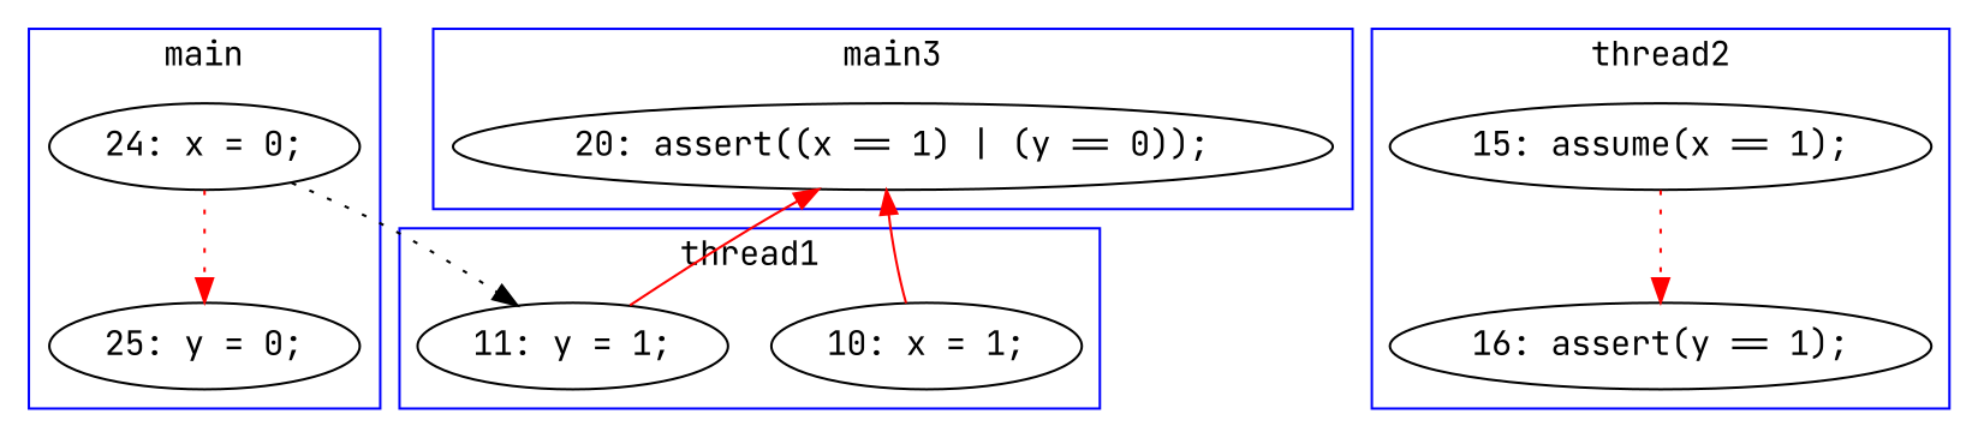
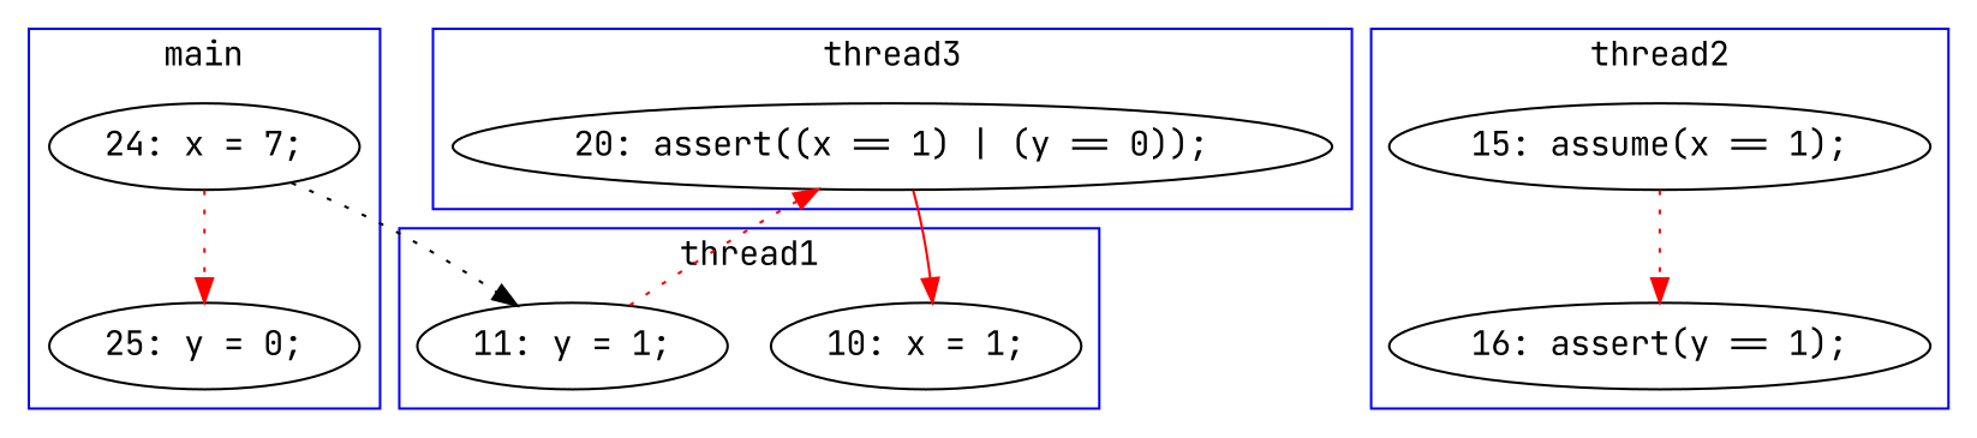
  digraph {
    fontname="JetBrains Mono"
    node [fontname="JetBrains Mono"]
    edge [color=Red fontname="JetBrains Mono" style=dotted]
-   n1 [label="24: x = 0;"]
+   n1 [label="24: x = 7;"]
    n2 [label="25: y = 0;"]
    n3 [label="15: assume(x == 1);"]
    n4 [label="16: assert(y == 1);"]
    n5 [label="20: assert((x == 1) | (y == 0));"]
    n6 [label="10: x = 1;"]
    n7 [label="11: y = 1;"]
    subgraph cluster_1 {
      color=blue
      label=main
      n1
      n2
    }
    subgraph cluster_2 {
      color=blue
      label=thread2
      n3
      n4
    }
    subgraph cluster_3 {
      color=blue
-     label=main3
+     label=thread3
      n5
    }
    subgraph cluster_4 {
      color=blue
      label=thread1
      n6
      n7
    }
    n1 -> n2
    n1 -> n7 [color=black]
    n3 -> n4
-   n6 -> n5 [constraint=false style=""]
-   n7 -> n5 [constraint=false style=""]
+   n5 -> n6 [constraint=false style=""]
+   n7 -> n5 [constraint=false]
  }
